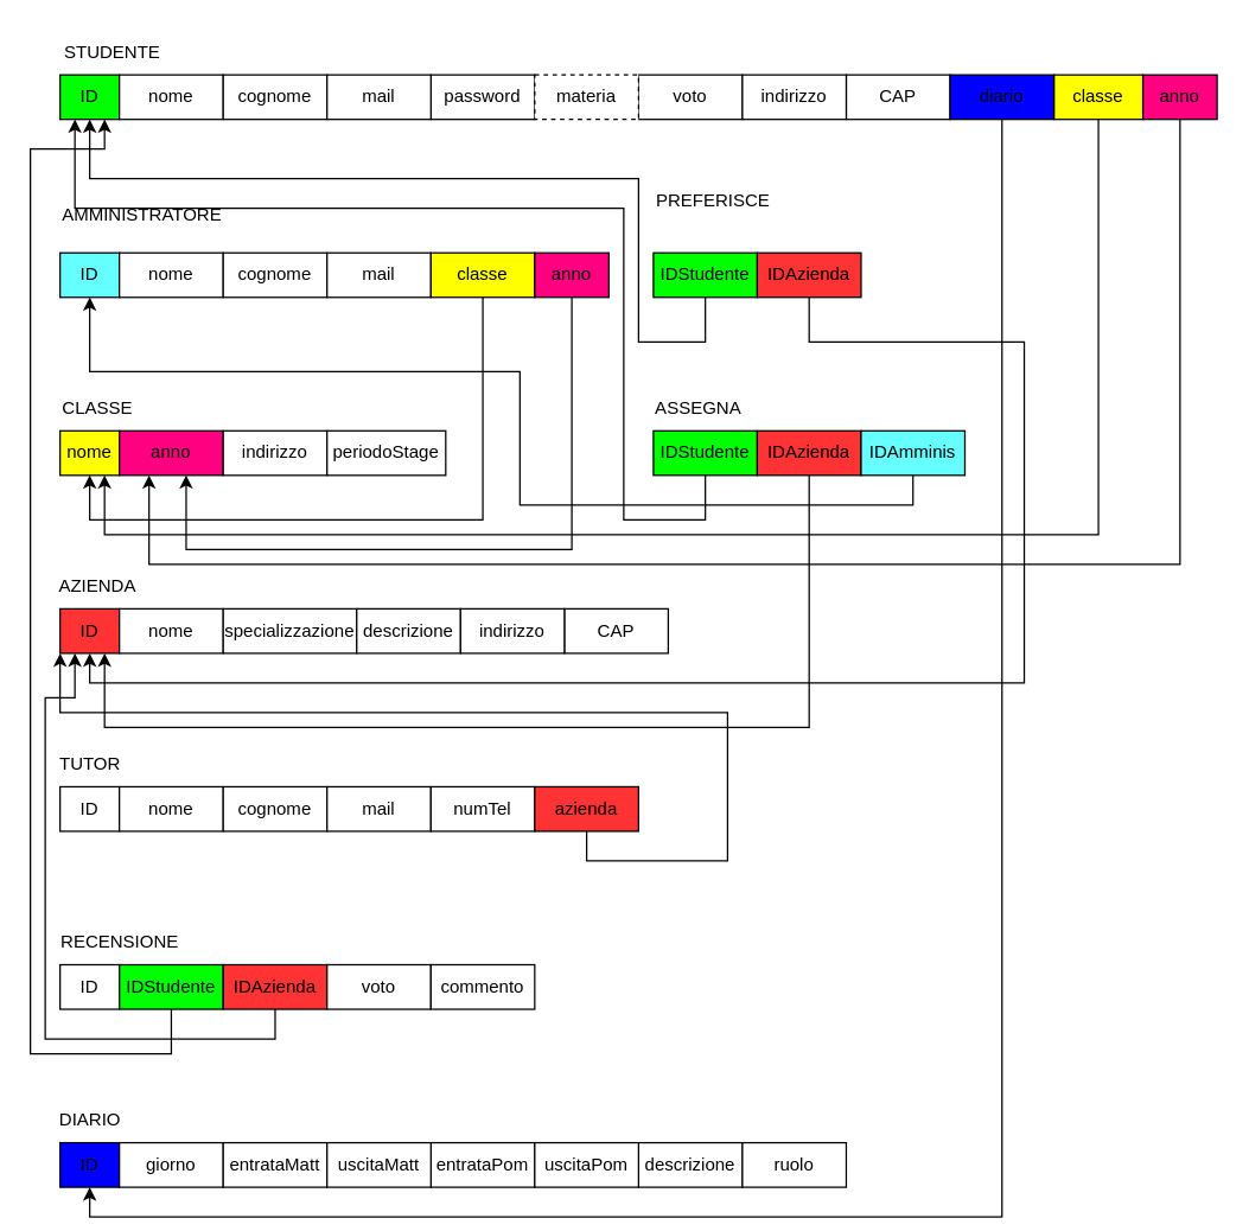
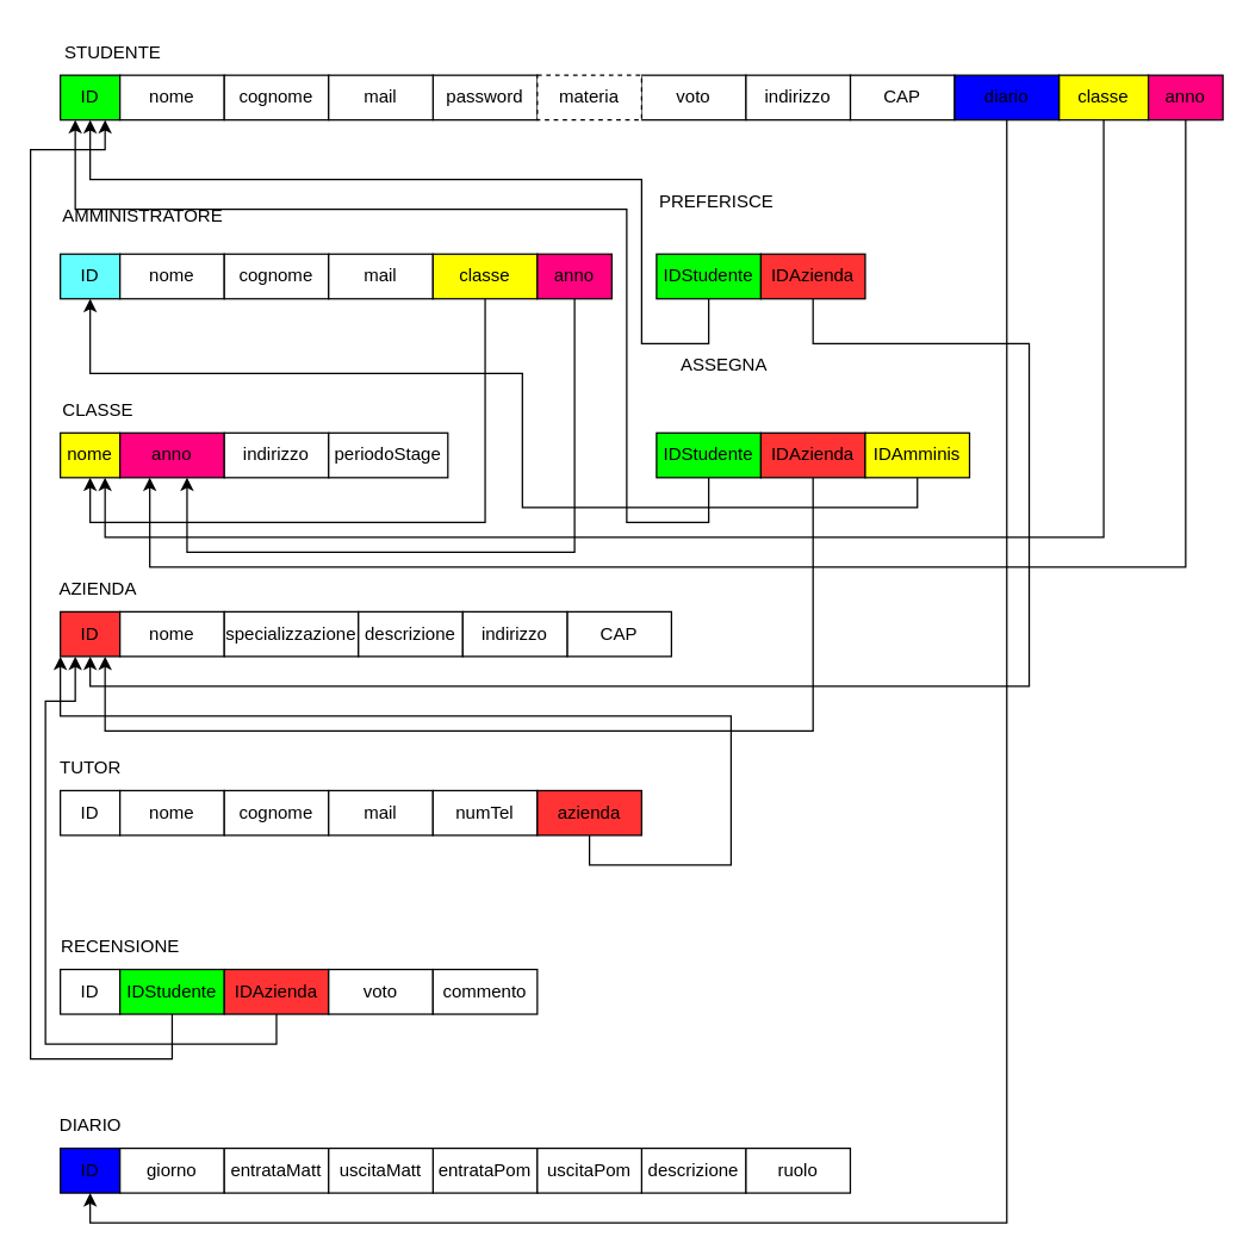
  <mxCell id="0" />
  <mxCell id="1" parent="0" />
  <mxCell id="2" value="ID" style="rounded=0;whiteSpace=wrap;html=1;fillColor=#00FF00;" parent="1" vertex="1"><mxGeometry x="40" y="50" width="40" height="30" as="geometry" /></mxCell>
  <mxCell id="3" value="nome" style="rounded=0;whiteSpace=wrap;html=1;" parent="1" vertex="1"><mxGeometry x="80" y="50" width="70" height="30" as="geometry" /></mxCell>
  <mxCell id="4" value="cognome" style="rounded=0;whiteSpace=wrap;html=1;" parent="1" vertex="1"><mxGeometry x="150" y="50" width="70" height="30" as="geometry" /></mxCell>
  <mxCell id="5" value="password" style="rounded=0;whiteSpace=wrap;html=1;" parent="1" vertex="1"><mxGeometry x="290" y="50" width="70" height="30" as="geometry" /></mxCell>
  <mxCell id="6" value="voto" style="rounded=0;whiteSpace=wrap;html=1;" parent="1" vertex="1"><mxGeometry x="430" y="50" width="70" height="30" as="geometry" /></mxCell>
  <mxCell id="7" value="mail" style="rounded=0;whiteSpace=wrap;html=1;" parent="1" vertex="1"><mxGeometry x="220" y="50" width="70" height="30" as="geometry" /></mxCell>
  <mxCell id="8" value="materia" style="rounded=0;whiteSpace=wrap;html=1;dashed=1;" parent="1" vertex="1"><mxGeometry x="360" y="50" width="70" height="30" as="geometry" /></mxCell>
  <mxCell id="9" value="CAP" style="rounded=0;whiteSpace=wrap;html=1;" parent="1" vertex="1"><mxGeometry x="570" y="50" width="70" height="30" as="geometry" /></mxCell>
  <mxCell id="10" value="indirizzo" style="rounded=0;whiteSpace=wrap;html=1;" parent="1" vertex="1"><mxGeometry x="500" y="50" width="70" height="30" as="geometry" /></mxCell>
  <mxCell id="11" style="edgeStyle=orthogonalEdgeStyle;rounded=0;orthogonalLoop=1;jettySize=auto;html=1;exitX=0.5;exitY=1;exitDx=0;exitDy=0;entryX=0.75;entryY=1;entryDx=0;entryDy=0;" parent="1" source="12" target="32" edge="1"><mxGeometry relative="1" as="geometry"><Array as="points"><mxPoint x="740" y="360" /><mxPoint x="70" y="360" /></Array></mxGeometry></mxCell>
  <mxCell id="12" value="classe" style="rounded=0;whiteSpace=wrap;html=1;fillColor=#FFFF00;" parent="1" vertex="1"><mxGeometry x="710" y="50" width="60" height="30" as="geometry" /></mxCell>
  <mxCell id="13" style="edgeStyle=orthogonalEdgeStyle;rounded=0;orthogonalLoop=1;jettySize=auto;html=1;exitX=0.5;exitY=1;exitDx=0;exitDy=0;entryX=0.5;entryY=1;entryDx=0;entryDy=0;" parent="1" source="14" target="44" edge="1"><mxGeometry relative="1" as="geometry" /></mxCell>
  <mxCell id="14" value="diario" style="rounded=0;whiteSpace=wrap;html=1;fillColor=#0000FF;" parent="1" vertex="1"><mxGeometry x="640" y="50" width="70" height="30" as="geometry" /></mxCell>
  <mxCell id="15" value="STUDENTE" style="text;html=1;align=center;verticalAlign=middle;resizable=0;points=[];autosize=1;strokeColor=none;fillColor=none;" parent="1" vertex="1"><mxGeometry x="30" y="20" width="90" height="30" as="geometry" /></mxCell>
  <mxCell id="16" value="ID" style="rounded=0;whiteSpace=wrap;html=1;" parent="1" vertex="1"><mxGeometry x="40" y="650" width="40" height="30" as="geometry" /></mxCell>
  <mxCell id="17" style="edgeStyle=orthogonalEdgeStyle;rounded=0;orthogonalLoop=1;jettySize=auto;html=1;exitX=0.5;exitY=1;exitDx=0;exitDy=0;entryX=0.75;entryY=1;entryDx=0;entryDy=0;" parent="1" source="18" target="2" edge="1"><mxGeometry relative="1" as="geometry"><Array as="points"><mxPoint x="115" y="710" /><mxPoint x="20" y="710" /><mxPoint x="20" y="100" /><mxPoint x="70" y="100" /></Array></mxGeometry></mxCell>
  <mxCell id="18" value="IDStudente" style="rounded=0;whiteSpace=wrap;html=1;fillColor=#00FF00;" parent="1" vertex="1"><mxGeometry x="80" y="650" width="70" height="30" as="geometry" /></mxCell>
  <mxCell id="19" style="edgeStyle=orthogonalEdgeStyle;rounded=0;orthogonalLoop=1;jettySize=auto;html=1;exitX=0.5;exitY=1;exitDx=0;exitDy=0;entryX=0.25;entryY=1;entryDx=0;entryDy=0;" parent="1" source="20" target="25" edge="1"><mxGeometry relative="1" as="geometry"><Array as="points"><mxPoint x="185" y="700" /><mxPoint x="30" y="700" /><mxPoint x="30" y="470" /><mxPoint x="50" y="470" /></Array></mxGeometry></mxCell>
  <mxCell id="20" value="IDAzienda" style="rounded=0;whiteSpace=wrap;html=1;fillColor=#FF3333;" parent="1" vertex="1"><mxGeometry x="150" y="650" width="70" height="30" as="geometry" /></mxCell>
  <mxCell id="21" value="voto" style="rounded=0;whiteSpace=wrap;html=1;" parent="1" vertex="1"><mxGeometry x="220" y="650" width="70" height="30" as="geometry" /></mxCell>
  <mxCell id="22" value="commento" style="rounded=0;whiteSpace=wrap;html=1;" parent="1" vertex="1"><mxGeometry x="290" y="650" width="70" height="30" as="geometry" /></mxCell>
  <mxCell id="23" value="RECENSIONE" style="text;html=1;align=center;verticalAlign=middle;resizable=0;points=[];autosize=1;strokeColor=none;fillColor=none;" parent="1" vertex="1"><mxGeometry x="30" y="620" width="100" height="30" as="geometry" /></mxCell>
  <mxCell id="24" value="TUTOR" style="text;html=1;align=center;verticalAlign=middle;resizable=0;points=[];autosize=1;strokeColor=none;fillColor=none;" parent="1" vertex="1"><mxGeometry x="30" y="500" width="60" height="30" as="geometry" /></mxCell>
  <mxCell id="25" value="ID" style="rounded=0;whiteSpace=wrap;html=1;fillColor=#FF3333;" parent="1" vertex="1"><mxGeometry x="40" y="410" width="40" height="30" as="geometry" /></mxCell>
  <mxCell id="26" value="nome" style="rounded=0;whiteSpace=wrap;html=1;" parent="1" vertex="1"><mxGeometry x="80" y="410" width="70" height="30" as="geometry" /></mxCell>
  <mxCell id="27" value="specializzazione" style="rounded=0;whiteSpace=wrap;html=1;" parent="1" vertex="1"><mxGeometry x="150" y="410" width="90" height="30" as="geometry" /></mxCell>
  <mxCell id="28" value="descrizione" style="rounded=0;whiteSpace=wrap;html=1;" parent="1" vertex="1"><mxGeometry x="240" y="410" width="70" height="30" as="geometry" /></mxCell>
  <mxCell id="29" value="CAP" style="rounded=0;whiteSpace=wrap;html=1;" parent="1" vertex="1"><mxGeometry x="380" y="410" width="70" height="30" as="geometry" /></mxCell>
  <mxCell id="30" value="indirizzo" style="rounded=0;whiteSpace=wrap;html=1;" parent="1" vertex="1"><mxGeometry x="310" y="410" width="70" height="30" as="geometry" /></mxCell>
  <mxCell id="31" value="AZIENDA" style="text;html=1;align=center;verticalAlign=middle;resizable=0;points=[];autosize=1;strokeColor=none;fillColor=none;" parent="1" vertex="1"><mxGeometry x="30" y="380" width="70" height="30" as="geometry" /></mxCell>
  <mxCell id="32" value="nome" style="rounded=0;whiteSpace=wrap;html=1;fillColor=#FFFF00;" parent="1" vertex="1"><mxGeometry x="40" y="290" width="40" height="30" as="geometry" /></mxCell>
  <mxCell id="33" value="anno" style="rounded=0;whiteSpace=wrap;html=1;fillColor=#FF0080;" parent="1" vertex="1"><mxGeometry x="80" y="290" width="70" height="30" as="geometry" /></mxCell>
  <mxCell id="34" value="indirizzo" style="rounded=0;whiteSpace=wrap;html=1;" parent="1" vertex="1"><mxGeometry x="150" y="290" width="70" height="30" as="geometry" /></mxCell>
  <mxCell id="35" value="periodoStage" style="rounded=0;whiteSpace=wrap;html=1;" parent="1" vertex="1"><mxGeometry x="220" y="290" width="80" height="30" as="geometry" /></mxCell>
  <mxCell id="36" value="CLASSE" style="text;html=1;align=center;verticalAlign=middle;resizable=0;points=[];autosize=1;strokeColor=none;fillColor=none;" parent="1" vertex="1"><mxGeometry x="30" y="260" width="70" height="30" as="geometry" /></mxCell>
  <mxCell id="37" value="ID" style="rounded=0;whiteSpace=wrap;html=1;fillColor=#66FFFF;" parent="1" vertex="1"><mxGeometry x="40" y="170" width="40" height="30" as="geometry" /></mxCell>
  <mxCell id="38" value="nome" style="rounded=0;whiteSpace=wrap;html=1;" parent="1" vertex="1"><mxGeometry x="80" y="170" width="70" height="30" as="geometry" /></mxCell>
  <mxCell id="39" value="cognome" style="rounded=0;whiteSpace=wrap;html=1;" parent="1" vertex="1"><mxGeometry x="150" y="170" width="70" height="30" as="geometry" /></mxCell>
  <mxCell id="40" value="mail" style="rounded=0;whiteSpace=wrap;html=1;" parent="1" vertex="1"><mxGeometry x="220" y="170" width="70" height="30" as="geometry" /></mxCell>
  <mxCell id="41" style="edgeStyle=orthogonalEdgeStyle;rounded=0;orthogonalLoop=1;jettySize=auto;html=1;exitX=0.5;exitY=1;exitDx=0;exitDy=0;entryX=0.5;entryY=1;entryDx=0;entryDy=0;" parent="1" source="42" target="32" edge="1"><mxGeometry relative="1" as="geometry"><Array as="points"><mxPoint x="325" y="350" /><mxPoint x="60" y="350" /></Array></mxGeometry></mxCell>
  <mxCell id="42" value="classe" style="rounded=0;whiteSpace=wrap;html=1;fillColor=#FFFF00;" parent="1" vertex="1"><mxGeometry x="290" y="170" width="70" height="30" as="geometry" /></mxCell>
  <mxCell id="43" value="AMMINISTRATORE" style="text;html=1;align=center;verticalAlign=middle;resizable=0;points=[];autosize=1;strokeColor=none;fillColor=none;" parent="1" vertex="1"><mxGeometry x="30" y="130" width="130" height="30" as="geometry" /></mxCell>
  <mxCell id="44" value="ID" style="rounded=0;whiteSpace=wrap;html=1;fillColor=#0000FF;" parent="1" vertex="1"><mxGeometry x="40" y="770" width="40" height="30" as="geometry" /></mxCell>
  <mxCell id="45" value="giorno" style="rounded=0;whiteSpace=wrap;html=1;" parent="1" vertex="1"><mxGeometry x="80" y="770" width="70" height="30" as="geometry" /></mxCell>
  <mxCell id="46" value="entrataMatt" style="rounded=0;whiteSpace=wrap;html=1;" parent="1" vertex="1"><mxGeometry x="150" y="770" width="70" height="30" as="geometry" /></mxCell>
  <mxCell id="47" value="entrataPom" style="rounded=0;whiteSpace=wrap;html=1;" parent="1" vertex="1"><mxGeometry x="290" y="770" width="70" height="30" as="geometry" /></mxCell>
  <mxCell id="48" value="descrizione" style="rounded=0;whiteSpace=wrap;html=1;" parent="1" vertex="1"><mxGeometry x="430" y="770" width="70" height="30" as="geometry" /></mxCell>
  <mxCell id="49" value="uscitaMatt" style="rounded=0;whiteSpace=wrap;html=1;" parent="1" vertex="1"><mxGeometry x="220" y="770" width="70" height="30" as="geometry" /></mxCell>
  <mxCell id="50" value="uscitaPom" style="rounded=0;whiteSpace=wrap;html=1;" parent="1" vertex="1"><mxGeometry x="360" y="770" width="70" height="30" as="geometry" /></mxCell>
  <mxCell id="51" value="ruolo" style="rounded=0;whiteSpace=wrap;html=1;" parent="1" vertex="1"><mxGeometry x="500" y="770" width="70" height="30" as="geometry" /></mxCell>
  <mxCell id="52" value="DIARIO" style="text;html=1;align=center;verticalAlign=middle;resizable=0;points=[];autosize=1;strokeColor=none;fillColor=none;" parent="1" vertex="1"><mxGeometry x="30" y="740" width="60" height="30" as="geometry" /></mxCell>
  <mxCell id="53" value="ID" style="rounded=0;whiteSpace=wrap;html=1;" parent="1" vertex="1"><mxGeometry x="40" y="530" width="40" height="30" as="geometry" /></mxCell>
  <mxCell id="54" value="nome" style="rounded=0;whiteSpace=wrap;html=1;" parent="1" vertex="1"><mxGeometry x="80" y="530" width="70" height="30" as="geometry" /></mxCell>
  <mxCell id="55" value="cognome" style="rounded=0;whiteSpace=wrap;html=1;" parent="1" vertex="1"><mxGeometry x="150" y="530" width="70" height="30" as="geometry" /></mxCell>
  <mxCell id="56" value="mail" style="rounded=0;whiteSpace=wrap;html=1;" parent="1" vertex="1"><mxGeometry x="220" y="530" width="70" height="30" as="geometry" /></mxCell>
  <mxCell id="57" value="numTel" style="rounded=0;whiteSpace=wrap;html=1;" parent="1" vertex="1"><mxGeometry x="290" y="530" width="70" height="30" as="geometry" /></mxCell>
  <mxCell id="58" style="edgeStyle=orthogonalEdgeStyle;rounded=0;orthogonalLoop=1;jettySize=auto;html=1;entryX=0;entryY=1;entryDx=0;entryDy=0;exitX=0.5;exitY=1;exitDx=0;exitDy=0;" parent="1" source="59" target="25" edge="1"><mxGeometry relative="1" as="geometry"><Array as="points"><mxPoint x="395" y="580" /><mxPoint x="490" y="580" /><mxPoint x="490" y="480" /><mxPoint x="40" y="480" /></Array></mxGeometry></mxCell>
  <mxCell id="59" value="azienda" style="rounded=0;whiteSpace=wrap;html=1;fillColor=#FF3333;" parent="1" vertex="1"><mxGeometry x="360" y="530" width="70" height="30" as="geometry" /></mxCell>
  <mxCell id="60" value="PREFERISCE" style="text;html=1;align=center;verticalAlign=middle;resizable=0;points=[];autosize=1;strokeColor=none;fillColor=none;" parent="1" vertex="1"><mxGeometry x="430" y="120" width="100" height="30" as="geometry" /></mxCell>
- <mxCell id="61" value="ASSEGNA" style="text;html=1;align=center;verticalAlign=middle;resizable=0;points=[];autosize=1;strokeColor=none;fillColor=none;" parent="1" vertex="1"><mxGeometry x="430" y="260" width="80" height="30" as="geometry" /></mxCell>
+ <mxCell id="61" value="ASSEGNA" style="text;html=1;align=center;verticalAlign=middle;resizable=0;points=[];autosize=1;strokeColor=none;fillColor=none;" parent="1" vertex="1"><mxGeometry x="445" y="230" width="80" height="30" as="geometry" /></mxCell>
  <mxCell id="62" style="edgeStyle=orthogonalEdgeStyle;rounded=0;orthogonalLoop=1;jettySize=auto;html=1;exitX=0.5;exitY=1;exitDx=0;exitDy=0;entryX=0.5;entryY=1;entryDx=0;entryDy=0;" parent="1" source="63" target="2" edge="1"><mxGeometry relative="1" as="geometry"><Array as="points"><mxPoint x="475" y="230" /><mxPoint x="430" y="230" /><mxPoint x="430" y="120" /><mxPoint x="60" y="120" /></Array></mxGeometry></mxCell>
  <mxCell id="63" value="IDStudente" style="rounded=0;whiteSpace=wrap;html=1;fillColor=#00FF00;" parent="1" vertex="1"><mxGeometry x="440" y="170" width="70" height="30" as="geometry" /></mxCell>
  <mxCell id="64" style="edgeStyle=orthogonalEdgeStyle;rounded=0;orthogonalLoop=1;jettySize=auto;html=1;exitX=0.5;exitY=1;exitDx=0;exitDy=0;entryX=0.5;entryY=1;entryDx=0;entryDy=0;" parent="1" source="65" target="25" edge="1"><mxGeometry relative="1" as="geometry"><Array as="points"><mxPoint x="545" y="230" /><mxPoint x="690" y="230" /><mxPoint x="690" y="460" /><mxPoint x="60" y="460" /></Array></mxGeometry></mxCell>
  <mxCell id="65" value="IDAzienda" style="rounded=0;whiteSpace=wrap;html=1;fillColor=#FF3333;" parent="1" vertex="1"><mxGeometry x="510" y="170" width="70" height="30" as="geometry" /></mxCell>
  <mxCell id="66" style="edgeStyle=orthogonalEdgeStyle;rounded=0;orthogonalLoop=1;jettySize=auto;html=1;exitX=0.5;exitY=1;exitDx=0;exitDy=0;entryX=0.25;entryY=1;entryDx=0;entryDy=0;" parent="1" source="67" target="2" edge="1"><mxGeometry relative="1" as="geometry"><Array as="points"><mxPoint x="475" y="350" /><mxPoint x="420" y="350" /><mxPoint x="420" y="140" /><mxPoint x="50" y="140" /></Array></mxGeometry></mxCell>
  <mxCell id="67" value="IDStudente" style="rounded=0;whiteSpace=wrap;html=1;fillColor=#00FF00;" parent="1" vertex="1"><mxGeometry x="440" y="290" width="70" height="30" as="geometry" /></mxCell>
  <mxCell id="68" style="edgeStyle=orthogonalEdgeStyle;rounded=0;orthogonalLoop=1;jettySize=auto;html=1;exitX=0.5;exitY=1;exitDx=0;exitDy=0;entryX=0.75;entryY=1;entryDx=0;entryDy=0;" parent="1" source="69" target="25" edge="1"><mxGeometry relative="1" as="geometry"><Array as="points"><mxPoint x="545" y="490" /><mxPoint x="70" y="490" /></Array></mxGeometry></mxCell>
  <mxCell id="69" value="IDAzienda" style="rounded=0;whiteSpace=wrap;html=1;fillColor=#FF3333;" parent="1" vertex="1"><mxGeometry x="510" y="290" width="70" height="30" as="geometry" /></mxCell>
  <mxCell id="70" style="edgeStyle=orthogonalEdgeStyle;rounded=0;orthogonalLoop=1;jettySize=auto;html=1;entryX=0.5;entryY=1;entryDx=0;entryDy=0;exitX=0.5;exitY=1;exitDx=0;exitDy=0;" parent="1" source="71" target="37" edge="1"><mxGeometry relative="1" as="geometry"><Array as="points"><mxPoint x="615" y="340" /><mxPoint x="350" y="340" /><mxPoint x="350" y="250" /><mxPoint x="60" y="250" /></Array></mxGeometry></mxCell>
- <mxCell id="71" value="IDAmminis" style="rounded=0;whiteSpace=wrap;html=1;fillColor=#66FFFF;" parent="1" vertex="1"><mxGeometry x="580" y="290" width="70" height="30" as="geometry" /></mxCell>
+ <mxCell id="71" value="IDAmminis" style="rounded=0;whiteSpace=wrap;html=1;fillColor=#ffff00;" parent="1" vertex="1"><mxGeometry x="580" y="290" width="70" height="30" as="geometry" /></mxCell>
  <mxCell id="72" style="edgeStyle=orthogonalEdgeStyle;rounded=0;orthogonalLoop=1;jettySize=auto;html=1;" edge="1" parent="1" source="73"><mxGeometry relative="1" as="geometry"><mxPoint x="100" y="320" as="targetPoint" /><Array as="points"><mxPoint x="795" y="380" /><mxPoint x="100" y="380" /><mxPoint x="100" y="320" /></Array></mxGeometry></mxCell>
  <mxCell id="73" value="anno" style="rounded=0;whiteSpace=wrap;html=1;fillColor=#FF0080;" vertex="1" parent="1"><mxGeometry x="770" y="50" width="50" height="30" as="geometry" /></mxCell>
  <mxCell id="74" value="anno" style="rounded=0;whiteSpace=wrap;html=1;fillColor=#FF0080;" vertex="1" parent="1"><mxGeometry x="360" y="170" width="50" height="30" as="geometry" /></mxCell>
  <mxCell id="75" style="edgeStyle=orthogonalEdgeStyle;rounded=0;orthogonalLoop=1;jettySize=auto;html=1;" edge="1" parent="1" source="74"><mxGeometry relative="1" as="geometry"><mxPoint x="125" y="320" as="targetPoint" /><Array as="points"><mxPoint x="385" y="370" /><mxPoint x="125" y="370" /></Array></mxGeometry></mxCell>
